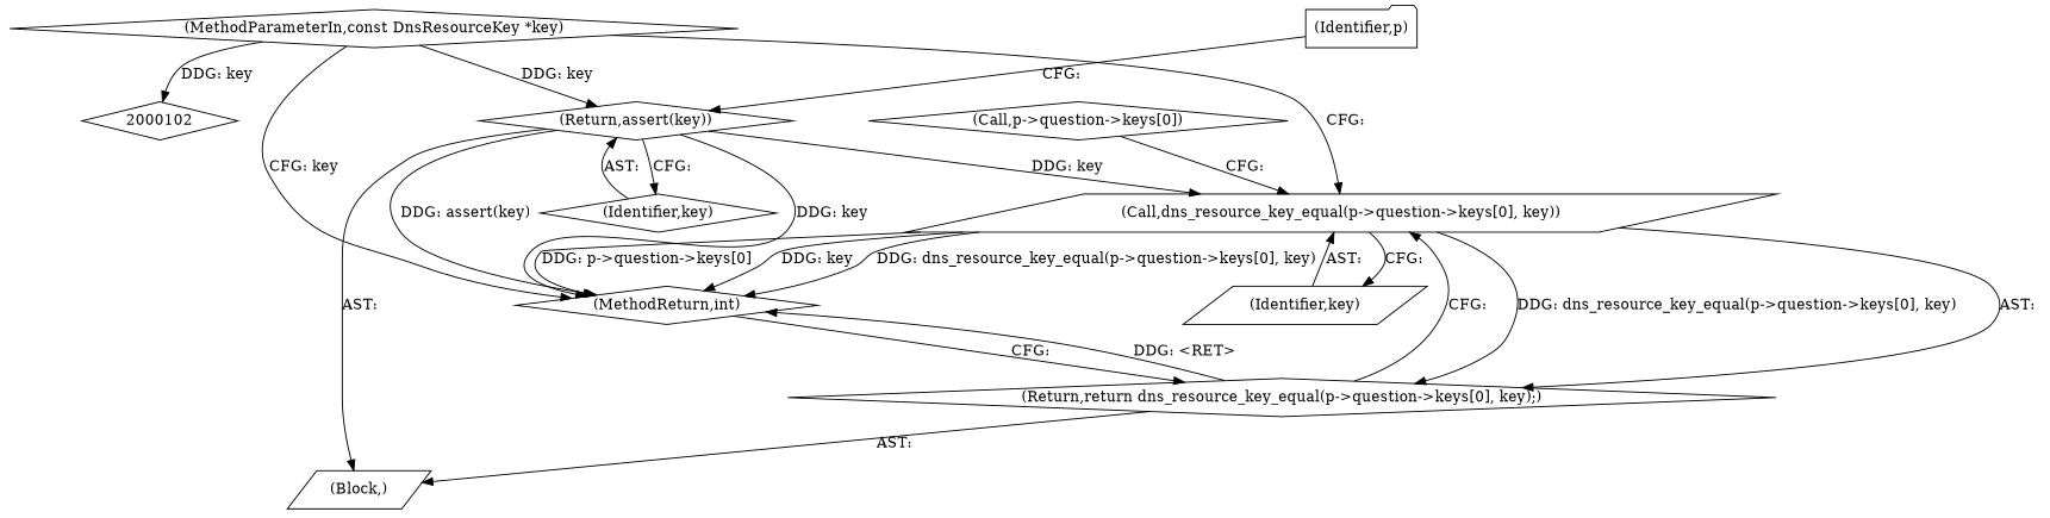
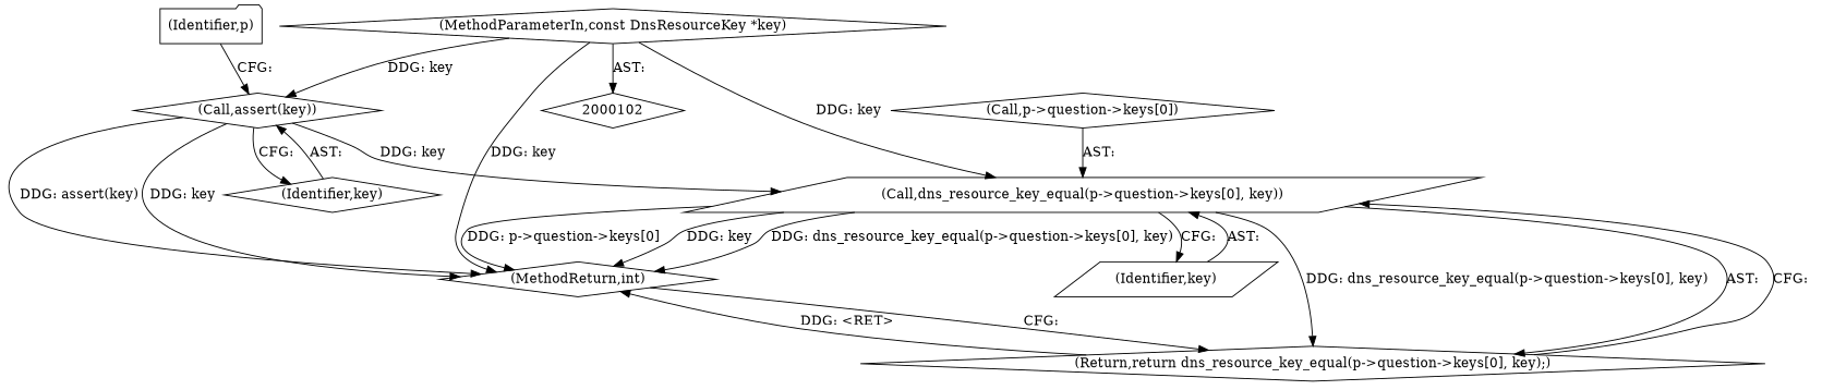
  digraph {
    node [shape=diamond]
-   n1 [label="(Return,assert(key))"]
+   n1 [label="(Call,assert(key))"]
    n2 [label="(Call,dns_resource_key_equal(p->question->keys[0], key))" shape=parallelogram]
    n3 [label="(Identifier,key)"]
-   n4 [label="(Block,)" shape=parallelogram]
    n5 [label="(MethodReturn,int)"]
    n6 [label="(Return,return dns_resource_key_equal(p->question->keys[0], key);)"]
    n7 [label="(Identifier,key)" shape=parallelogram]
    n8 [label="(MethodParameterIn,const DnsResourceKey *key)"]
    n9 [label=2000102]
    n10 [label="(Call,p->question->keys[0])"]
    n11 [label="(Identifier,p)" shape=folder]
    n1 -> n2 [label="DDG: key"]
    n1 -> n3 [label="CFG: "]
-   n1 -> n4 [label="AST: "]
    n1 -> n5 [label="DDG: key"]
    n1 -> n5 [label="DDG: assert(key)"]
    n2 -> n5 [label="DDG: key"]
    n2 -> n5 [label="DDG: dns_resource_key_equal(p->question->keys[0], key)"]
    n2 -> n5 [label="DDG: p->question->keys[0]"]
    n2 -> n6 [label="AST: "]
    n2 -> n6 [label="DDG: dns_resource_key_equal(p->question->keys[0], key)"]
    n2 -> n7 [label="CFG: "]
    n3 -> n1 [label="AST: "]
    n5 -> n6 [label="CFG: "]
    n6 -> n2 [label="CFG: "]
-   n6 -> n4 [label="AST: "]
    n6 -> n5 [label="DDG: <RET>"]
    n7 -> n2 [label="AST: "]
    n8 -> n1 [label="DDG: key"]
-   n8 -> n2 [label="CFG: "]
-   n8 -> n5 [label="CFG: key"]
-   n8 -> n9 [label="DDG: key"]
-   n10 -> n2 [label="CFG: "]
+   n8 -> n2 [label="DDG: key"]
+   n8 -> n5 [label="DDG: key"]
+   n8 -> n9 [label="AST: "]
+   n10 -> n2 [label="AST: "]
    n11 -> n1 [label="CFG: "]
  }
